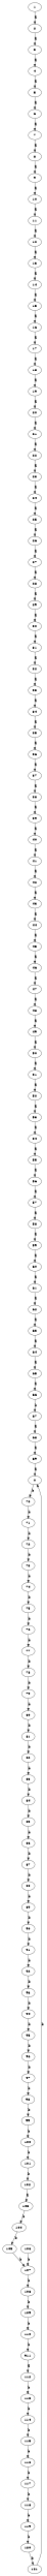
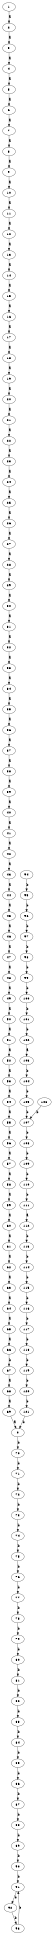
  digraph {
    1
    2
    3
    4
    5
    6
    7
    8
    9
    10
    11
    12
    13
    14
    15
    16
    17
    18
    19
    20
    21
    22
    23
    24
    25
    26
    27
    28
    29
    30
    31
    32
    33
    34
    35
    36
    37
    38
    39
    40
    41
    42
    43
    44
    45
    46
    47
    48
    49
    50
    51
    52
    53
    54
    55
    56
    57
    58
    59
    60
    61
    62
    63
    64
    65
    66
    67
    68
    69
    0
    70
    71
    72
    73
    74
    75
    76
    77
    78
    79
    80
    81
    82
    83
    84
    85
    86
    87
    88
    89
    90
    91
    92
    93
    94
    95
    96
    97
    98
    99
    100
    101
    102
    103
    104
    105
    107
    106
    108
    109
    110
-   111 [label=911]
+   111
    112
    113
    114
    115
    116
    117
    118
    119
    120
    121
    1 -> 2 [label=a]
    2 -> 3 [label=a]
    3 -> 4 [label=a]
    4 -> 5 [label=a]
    5 -> 6 [label=a]
    6 -> 7 [label=a]
    7 -> 8 [label=a]
    8 -> 9 [label=a]
    9 -> 10 [label=a]
    10 -> 11 [label=a]
    11 -> 12 [label=a]
    12 -> 13 [label=a]
    13 -> 14 [label=a]
    14 -> 15 [label=a]
    15 -> 16 [label=a]
    16 -> 17 [label=a]
    17 -> 18 [label=a]
    18 -> 19 [label=a]
    19 -> 20 [label=a]
    20 -> 21 [label=a]
    21 -> 22 [label=a]
    22 -> 23 [label=a]
    23 -> 24 [label=a]
    24 -> 25 [label=a]
    25 -> 26 [label=a]
    26 -> 27 [label=a]
    27 -> 28 [label=a]
    28 -> 29 [label=a]
    29 -> 30 [label=a]
    30 -> 31 [label=a]
    31 -> 32 [label=a]
    32 -> 33 [label=a]
    33 -> 34 [label=a]
    34 -> 35 [label=a]
    35 -> 36 [label=a]
    36 -> 37 [label=a]
    37 -> 38 [label=a]
    38 -> 39 [label=a]
    39 -> 40 [label=a]
    40 -> 41 [label=a]
    41 -> 42 [label=a]
    42 -> 43 [label=a]
    43 -> 44 [label=a]
    44 -> 45 [label=a]
    45 -> 46 [label=a]
    46 -> 47 [label=a]
    47 -> 48 [label=a]
    48 -> 49 [label=a]
    49 -> 50 [label=a]
    50 -> 51 [label=a]
    51 -> 52 [label=a]
    52 -> 53 [label=a]
    53 -> 54 [label=a]
    54 -> 55 [label=a]
    55 -> 56 [label=a]
    56 -> 57 [label=a]
    57 -> 58 [label=a]
    58 -> 59 [label=a]
    59 -> 60 [label=a]
    60 -> 61 [label=a]
    61 -> 62 [label=a]
    62 -> 63 [label=a]
    63 -> 64 [label=a]
    64 -> 65 [label=a]
    65 -> 66 [label=a]
    66 -> 67 [label=b]
    67 -> 68 [label=a]
    68 -> 69 [label=a]
    69 -> 0 [label=a]
    0 -> 70 [label=b]
    70 -> 71 [label=b]
    71 -> 72 [label=b]
    72 -> 73 [label=b]
    73 -> 74 [label=b]
    74 -> 75 [label=b]
    75 -> 76 [label=b]
    76 -> 77 [label=b]
    77 -> 78 [label=b]
    78 -> 79 [label=b]
    79 -> 80 [label=b]
    80 -> 81 [label=b]
    81 -> 82 [label=b]
    82 -> 83 [label=b]
    83 -> 84 [label=b]
    84 -> 85 [label=b]
    85 -> 86 [label=b]
    86 -> 87 [label=b]
    87 -> 88 [label=b]
    88 -> 89 [label=b]
    89 -> 90 [label=b]
    90 -> 91 [label=b]
    91 -> 92 [label=b]
    92 -> 93 [label=b]
-   93 -> 94 [label=b]
+   93 -> 91 [label=b]
    94 -> 95 [label=b]
    95 -> 96 [label=b]
    96 -> 97 [label=b]
    97 -> 98 [label=b]
    98 -> 99 [label=b]
    99 -> 100 [label=b]
    100 -> 101 [label=b]
    101 -> 102 [label=b]
    102 -> 103 [label=a]
    103 -> 104 [label=b]
    104 -> 105 [label=b]
    105 -> 107 [label=b]
    107 -> 108 [label=b]
    106 -> 107 [label=b]
    108 -> 109 [label=b]
    109 -> 110 [label=b]
    110 -> 111 [label=b]
    111 -> 112 [label=a]
    112 -> 113 [label=b]
    113 -> 114 [label=b]
    114 -> 115 [label=b]
    115 -> 116 [label=b]
    116 -> 117 [label=b]
    117 -> 118 [label=b]
    118 -> 119 [label=b]
    119 -> 120 [label=b]
    120 -> 121 [label=b]
    121 -> 0 [label=b]
  }
